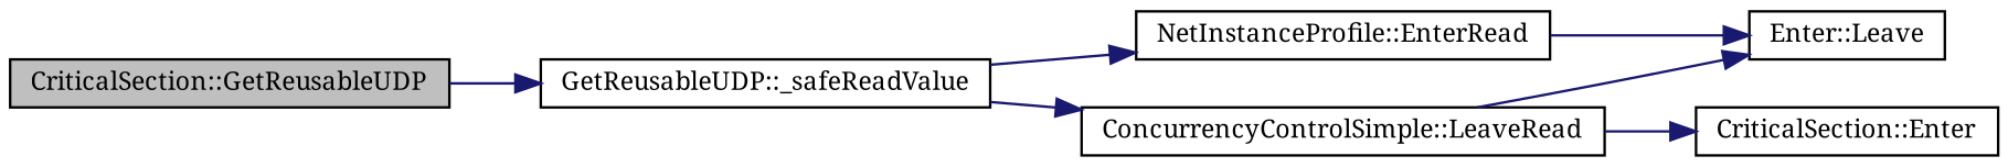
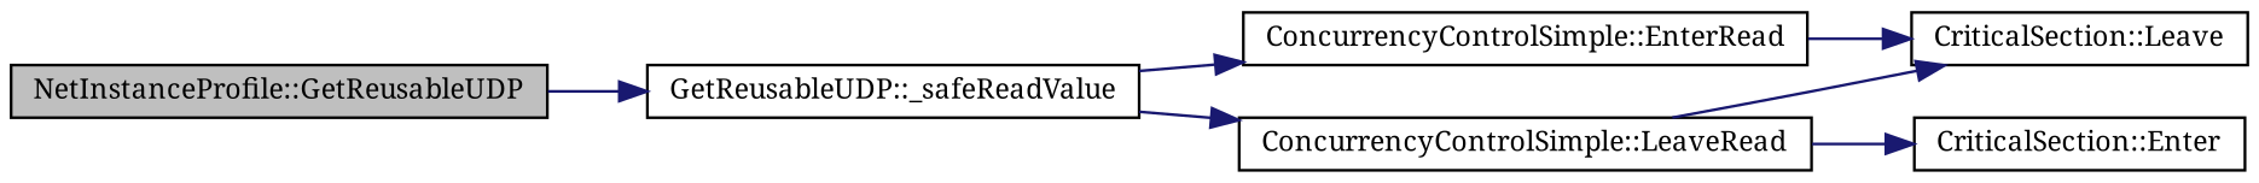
  digraph {
    fontname="Noto Serif"
    rankdir=LR
    node [color=black fillcolor=white fontname="Noto Serif" fontsize=10 shape=record style=filled]
    edge [color=midnightblue fontname="Noto Serif" fontsize=10 labelfontname=FreeSans labelfontsize=10 style=solid]
-   n1 [fillcolor=grey75 fontcolor=black height=0.2 label="CriticalSection::GetReusableUDP" width=0.4]
+   n1 [fillcolor=grey75 fontcolor=black height=0.2 label="NetInstanceProfile::GetReusableUDP" width=0.4]
    n2 [height=0.2 label="GetReusableUDP::_safeReadValue" width=0.4]
-   n3 [height=0.2 label="NetInstanceProfile::EnterRead" width=0.4]
+   n3 [height=0.2 label="ConcurrencyControlSimple::EnterRead" width=0.4]
    n4 [height=0.2 label="ConcurrencyControlSimple::LeaveRead" width=0.4]
-   n5 [height=0.2 label="Enter::Leave" width=0.4]
+   n5 [height=0.2 label="CriticalSection::Leave" width=0.4]
    n6 [height=0.2 label="CriticalSection::Enter" width=0.4]
    n1 -> n2
    n2 -> n3
    n2 -> n4
    n3 -> n5
    n4 -> n5
    n4 -> n6
  }
